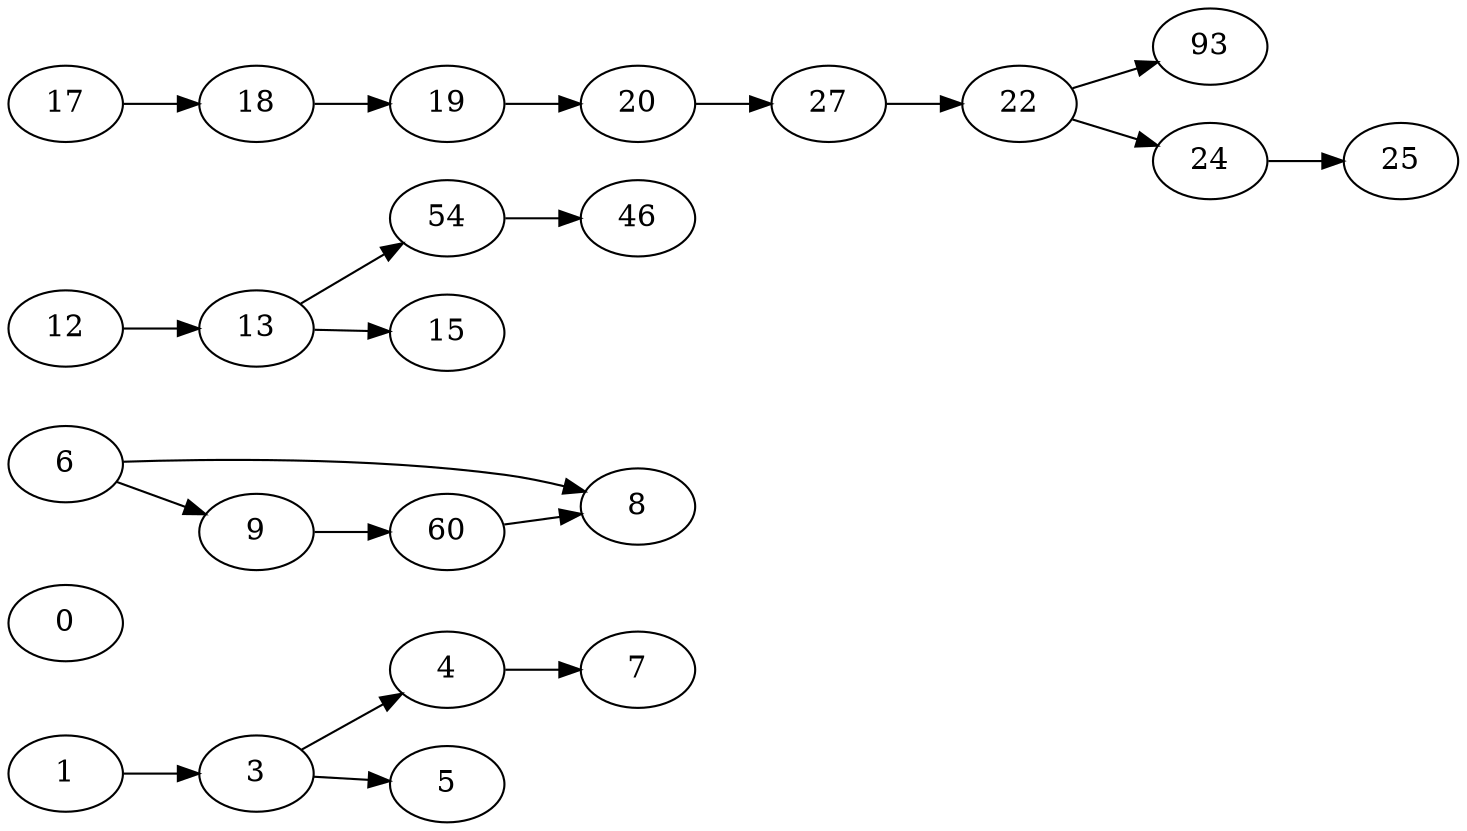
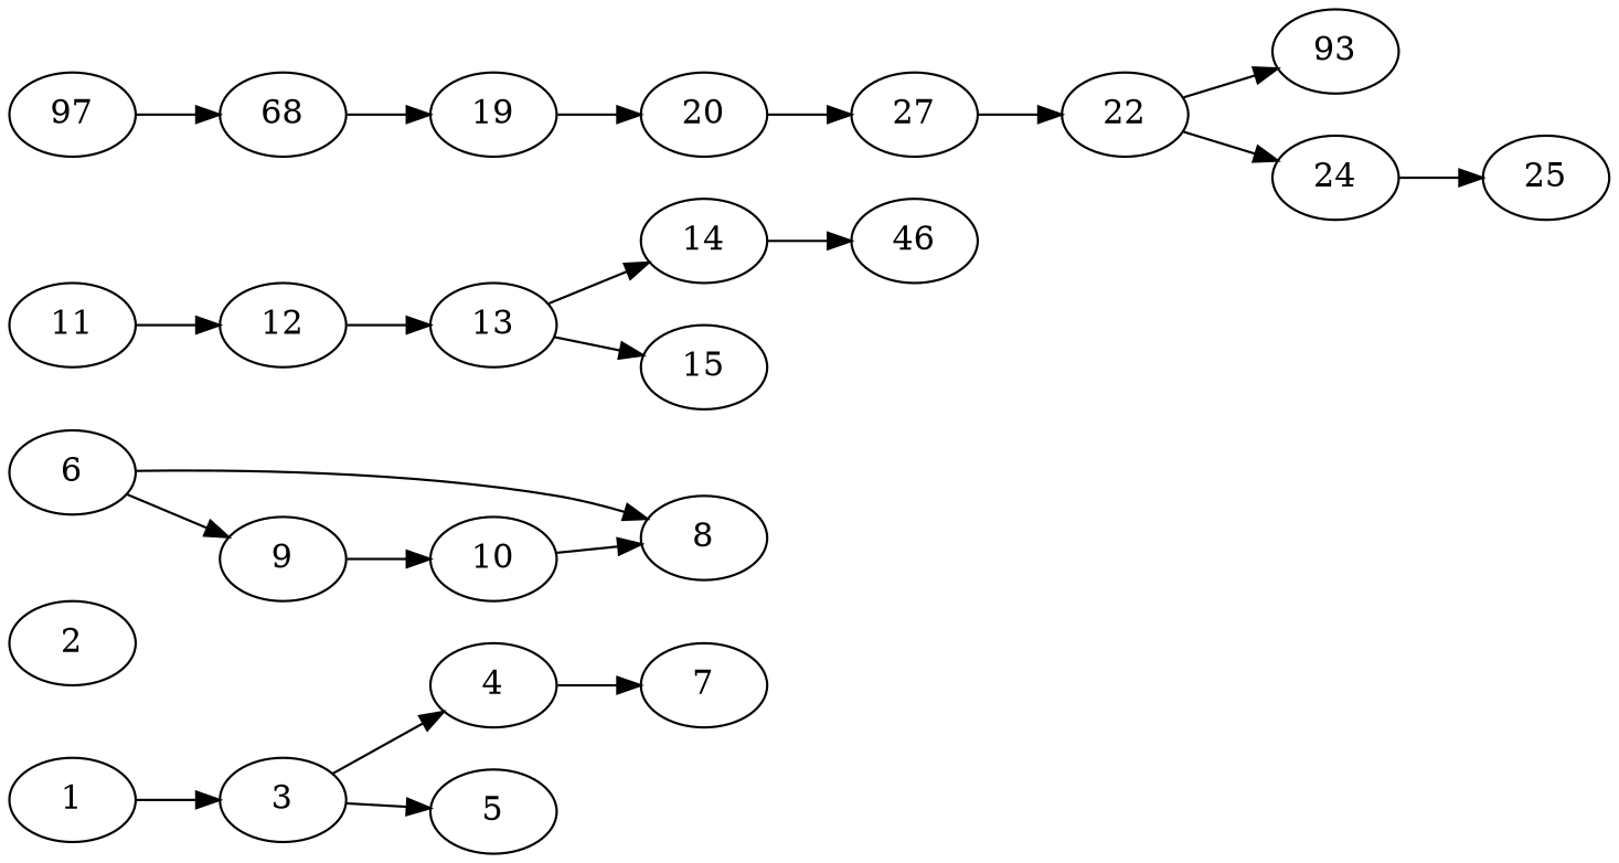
  digraph {
    rankdir=LR
    node [alpha=0.06]
    1 [alpha=0.20 expect_size=28665856]
    3 [alpha=0.05 expect_size=20857856]
    4 [alpha=0.04 expect_size=26558464]
    5 [expect_size=48083968]
    7 [expect_size=34576384]
-   2 [alpha=0.18 expect_size=30887936 label=0]
+   2 [alpha=0.18 expect_size=30887936]
    6 [alpha=0.01 expect_size=28036096]
    8 [alpha=0.04 expect_size=46894080]
    9 [alpha=0.07 expect_size=20402176]
-   10 [expect_size=42439680 label=60]
+   10 [expect_size=42439680]
+   11 [alpha=0.00 expect_size=35433472]
    12 [alpha=0.18 expect_size=35017728]
    13 [alpha=0.09 expect_size=29213696]
-   14 [alpha=0.20 expect_size=40322048 label=54]
+   14 [alpha=0.20 expect_size=40322048]
    15 [alpha=0.03 expect_size=49724416]
    n16 [alpha=0.02 expect_size=16944128 label=46]
-   17 [alpha=0.08 expect_size=18958336]
-   18 [alpha=0.07 expect_size=33352704]
+   17 [alpha=0.08 expect_size=18958336 label=97]
+   18 [alpha=0.07 expect_size=33352704 label=68]
    19 [alpha=0.14 expect_size=42169344]
    20 [expect_size=12288000]
    n21 [alpha=0.07 expect_size=27088896 label=27]
    22 [alpha=0.19 expect_size=27525120]
    n23 [alpha=0.18 expect_size=22345728 label=93]
    24 [expect_size=43417600]
    25 [alpha=0.12 expect_size=42651648]
    1 -> 3
    3 -> 4
    3 -> 5
    4 -> 7
    6 -> 8
    6 -> 9
    9 -> 10
    10 -> 8
+   11 -> 12
    12 -> 13
    13 -> 14
    13 -> 15
    14 -> n16
    17 -> 18
    18 -> 19
    19 -> 20
    20 -> n21
    n21 -> 22
    22 -> n23
    22 -> 24
    24 -> 25
  }
